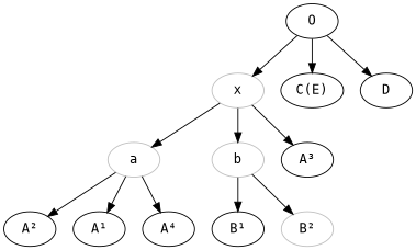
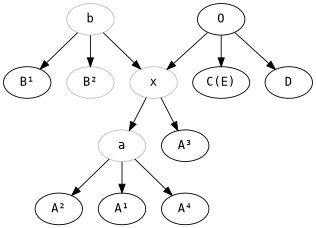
  digraph {
    fontname="DejaVu Sans Mono"
    node [fontname="DejaVu Sans Mono"]
    edge [fontname="DejaVu Sans Mono"]
    x [color=grey]
    a [color=grey]
    b [color=grey]
    n4 [label="A³"]
    O
    n6 [label="C(E)"]
    D
    n8 [label="A²"]
    n9 [label="A¹"]
    n10 [label="A⁴"]
    n11 [label="B¹"]
    n12 [color=grey label="B²"]
    x -> a
-   x -> b
+   b -> x
    x -> n4
    a -> n8
    a -> n9
    a -> n10
    b -> n11
    b -> n12
    O -> x
    O -> n6
    O -> D
  }
